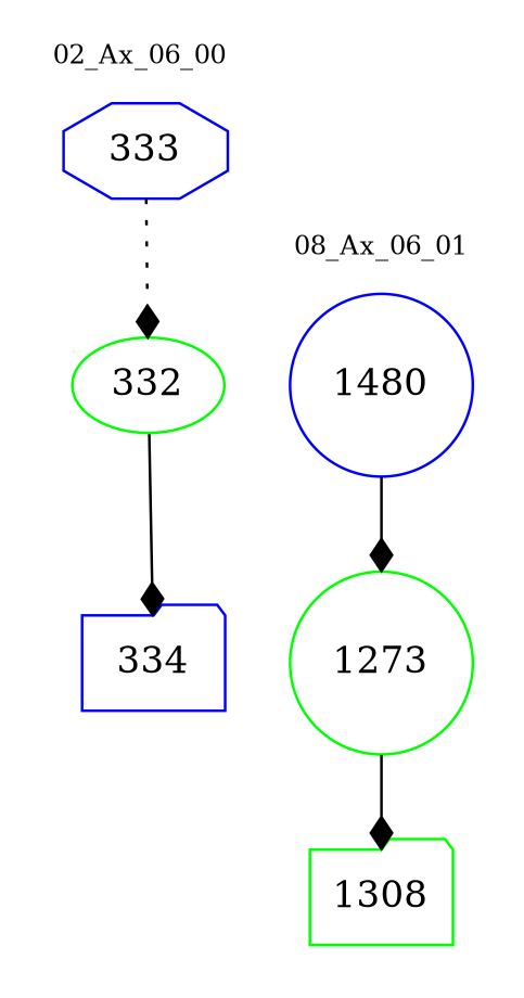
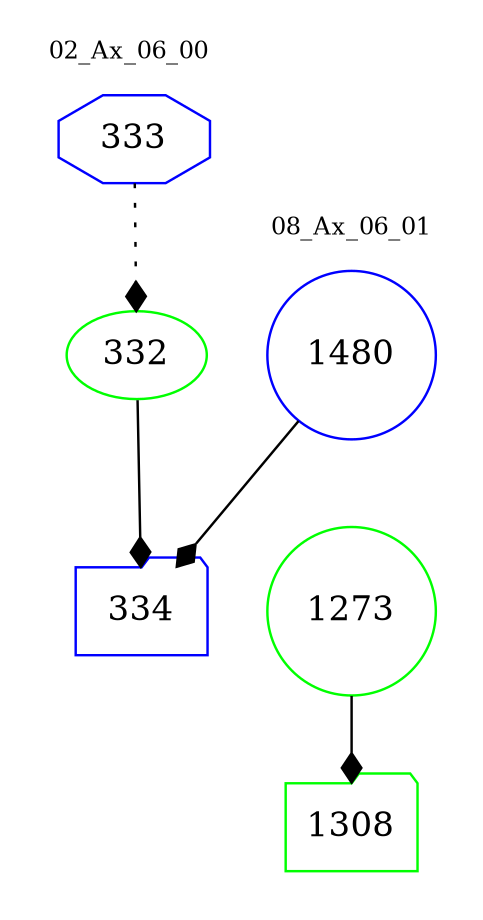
  digraph {
    node [color=blue shape=folder]
    edge [arrowhead=diamond color=black style=solid]
    n1 [label=333 shape=octagon]
    n2 [color=green label=332 shape=ellipse]
    n3 [label=334]
    n4 [label=1480 shape=circle]
    n5 [color=green label=1273 shape=circle]
    n6 [color=green label=1308]
    subgraph cluster_1 {
      color=white
      fontsize=10
      label="02_Ax_06_00"
      n1
      n2
      n3
    }
    subgraph cluster_2 {
      color=white
      fontsize=10
      label="08_Ax_06_01"
      n4
      n5
      n6
    }
    n1 -> n2 [style=dotted]
    n2 -> n3
-   n4 -> n5
+   n4 -> n3
    n5 -> n6
  }
